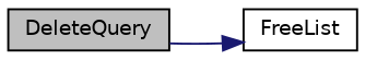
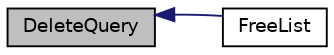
  digraph {
    rankdir=LR
    node [color=black fontname=Helvetica fontsize=10 shape=record style=filled]
    n1 [fillcolor=grey75 fontcolor=black height=0.2 label=DeleteQuery width=0.4]
    n2 [fillcolor=white height=0.2 label=FreeList width=0.4]
-   n1 -> n2 [color=midnightblue fontname=Helvetica fontsize=10 labelfontname=Helvetica labelfontsize=10 style=solid]
+   n2 -> n1 [color=midnightblue fontname=Helvetica fontsize=10 labelfontname=Helvetica labelfontsize=10 style=solid]
  }
